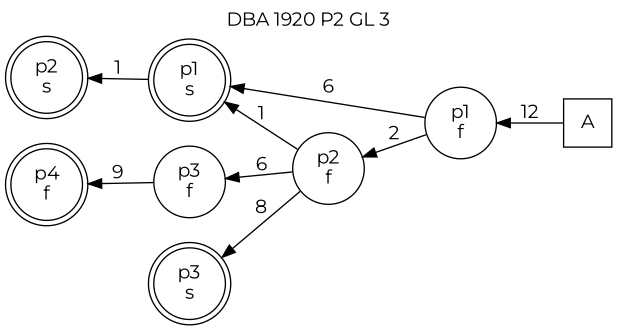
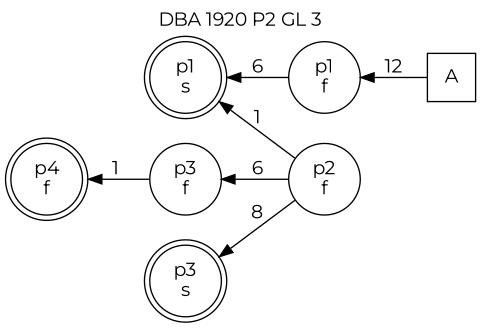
  digraph {
    fontname=Montserrat
    label=" DBA 1920 P2 GL 3 "
    labelloc=tl
    rankdir=RL
    node [fontname=Montserrat shape=doublecircle]
    edge [fontname=Montserrat]
    n1 [label=A shape=square]
    n2 [label="p1\nf" shape=circle]
    n3 [label="p2\nf" shape=circle]
    n4 [label="p1\ns"]
    n5 [label="p3\nf" shape=circle]
    n6 [label="p3\ns"]
-   n7 [label="p2\ns"]
    n8 [label="p4\nf"]
    n1 -> n2 [label=12]
-   n2 -> n3 [label=2]
    n2 -> n4 [label=6]
    n3 -> n4 [label=1]
    n3 -> n5 [label=6]
    n3 -> n6 [label=8]
-   n4 -> n7 [label=1]
-   n5 -> n8 [label=9]
+   n5 -> n8 [label=1]
  }
